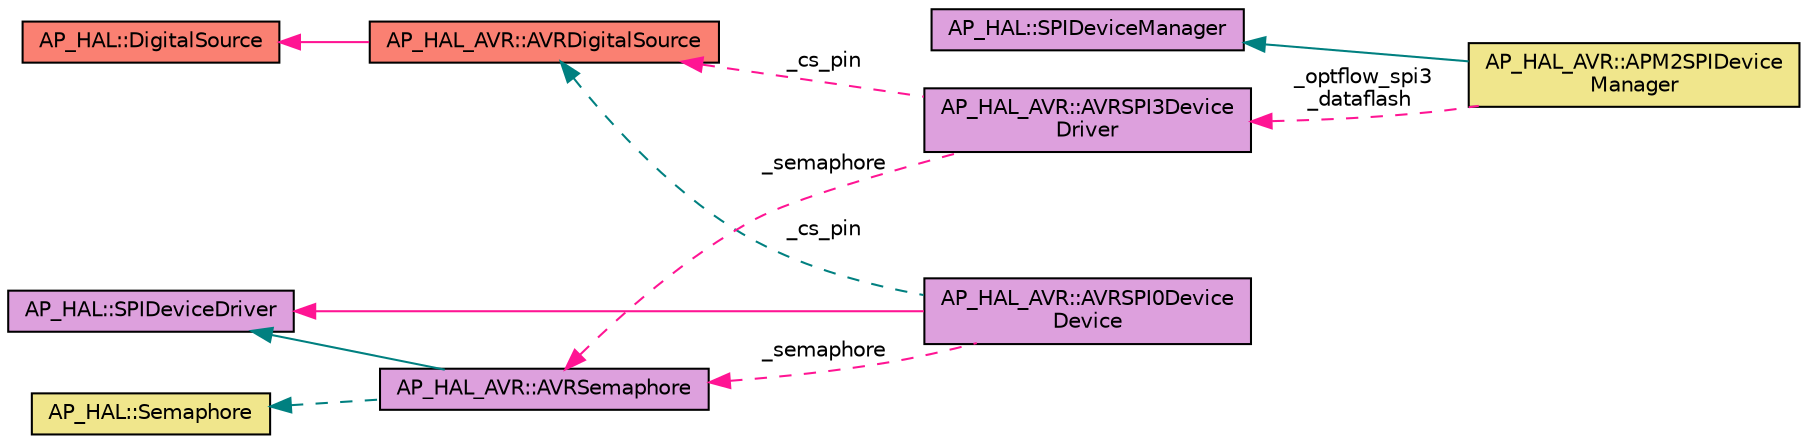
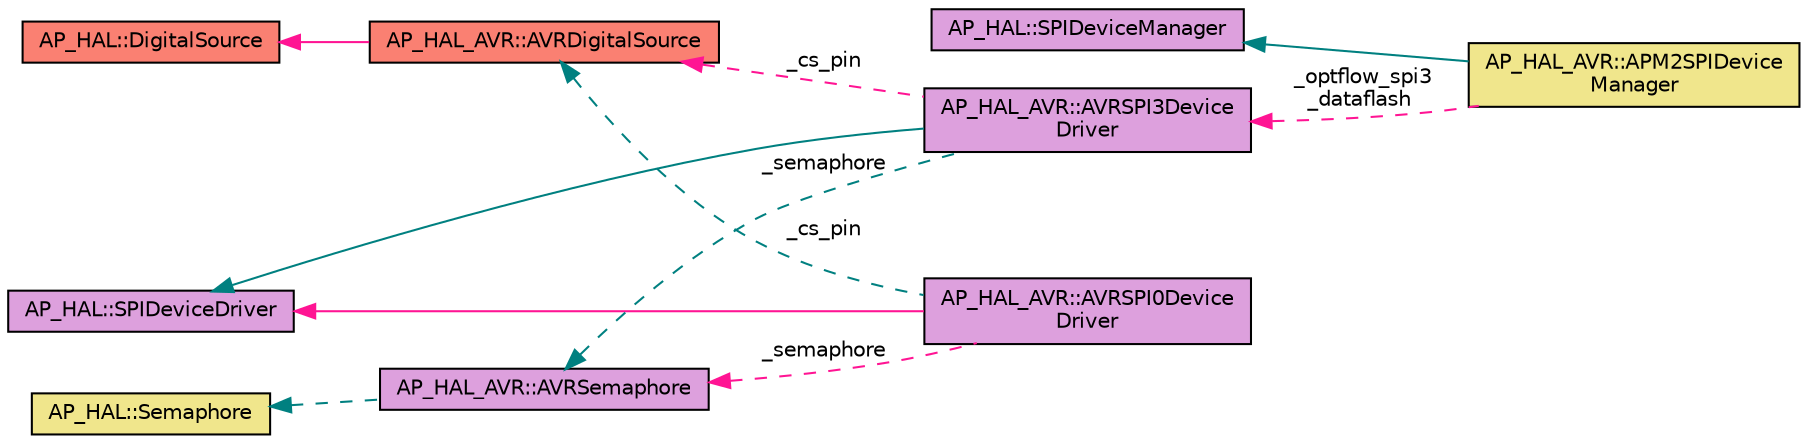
  digraph {
    rankdir=LR
    node [color=black fillcolor=plum fontname=Helvetica fontsize=10 shape=record style=filled]
    edge [color=teal dir=back fontname=Helvetica fontsize=10 labelfontname=Helvetica labelfontsize=10 style=dashed]
    n1 [fillcolor=khaki fontcolor=black height=0.2 label="AP_HAL_AVR::APM2SPIDevice\lManager" width=0.4]
    n2 [height=0.2 label="AP_HAL::SPIDeviceManager" width=0.4]
    n3 [height=0.2 label="AP_HAL_AVR::AVRSPI3Device\lDriver" width=0.4]
    n4 [height=0.2 label="AP_HAL::SPIDeviceDriver" width=0.4]
-   n5 [height=0.2 label="AP_HAL_AVR::AVRSPI0Device\lDevice" width=0.4]
+   n5 [height=0.2 label="AP_HAL_AVR::AVRSPI0Device\lDriver" width=0.4]
    n6 [fillcolor=salmon height=0.2 label="AP_HAL_AVR::AVRDigitalSource" width=0.4]
    n7 [fillcolor=salmon height=0.2 label="AP_HAL::DigitalSource" width=0.4]
    n8 [height=0.2 label="AP_HAL_AVR::AVRSemaphore" width=0.4]
    n9 [fillcolor=khaki height=0.2 label="AP_HAL::Semaphore" width=0.4]
    n2 -> n1 [style=solid]
    n3 -> n1 [color=deeppink label=" _optflow_spi3\n_dataflash"]
-   n4 -> n8 [style=solid]
+   n4 -> n3 [style=solid]
    n4 -> n5 [color=deeppink style=solid]
    n6 -> n3 [color=deeppink label=" _cs_pin"]
    n6 -> n5 [label=" _cs_pin"]
    n7 -> n6 [color=deeppink style=solid]
-   n8 -> n3 [color=deeppink label=" _semaphore"]
+   n8 -> n3 [label=" _semaphore"]
    n8 -> n5 [color=deeppink label=" _semaphore"]
    n9 -> n8
  }
